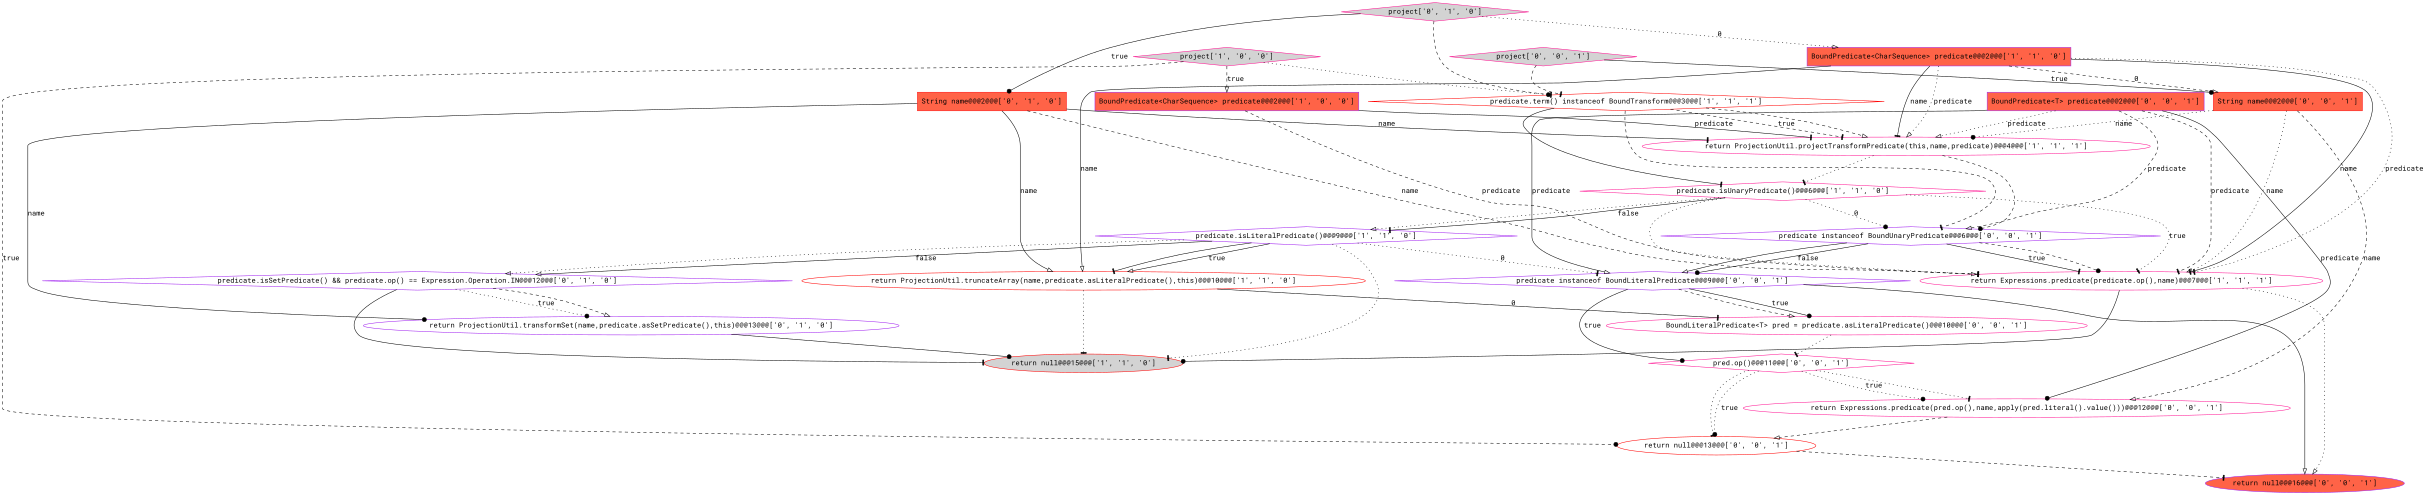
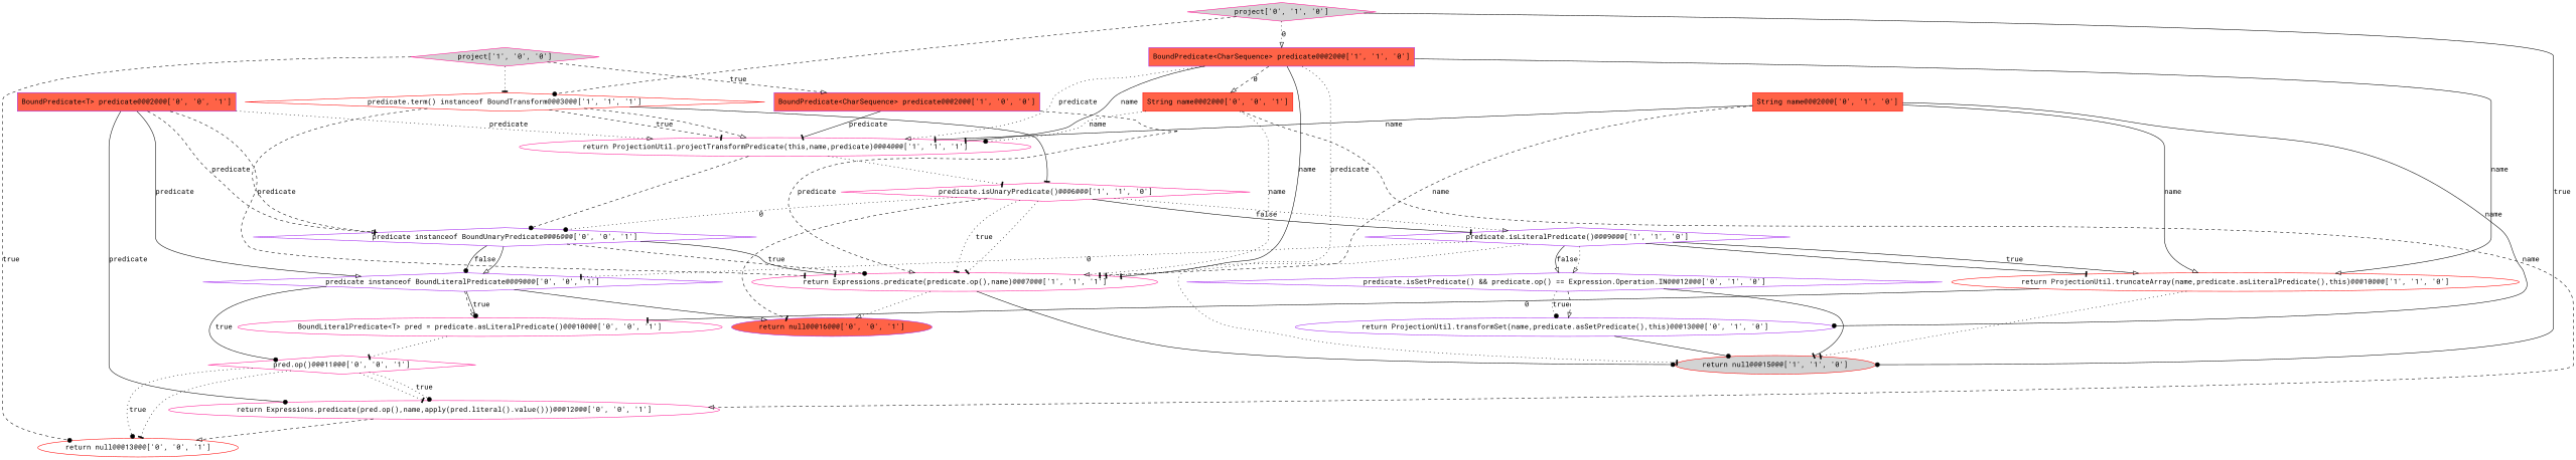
  digraph {
    fontname="Roboto Mono"
    node [color=deeppink fillcolor=white fontname="Roboto Mono" shape=diamond style=filled]
    edge [arrowhead=tee fontname="Roboto Mono" style=solid]
    n1 [label="pred.op()@@@11@@@['0', '0', '1']"]
    n2 [label="return Expressions.predicate(pred.op(),name,apply(pred.literal().value()))@@@12@@@['0', '0', '1']" shape=ellipse]
    n3 [color=red label="return null@@@13@@@['0', '0', '1']" shape=ellipse]
    n4 [color=purple fillcolor=tomato label="return null@@@16@@@['0', '0', '1']" shape=ellipse]
    n5 [color=red fillcolor=tomato label="String name@@@2@@@['0', '0', '1']" shape=box]
    n6 [label="return Expressions.predicate(predicate.op(),name)@@@7@@@['1', '1', '1']" shape=ellipse]
    n7 [label="return ProjectionUtil.projectTransformPredicate(this,name,predicate)@@@4@@@['1', '1', '1']" shape=ellipse]
    n8 [color=red fillcolor=lightgray label="return null@@@15@@@['1', '1', '0']" shape=ellipse]
    n9 [label="predicate.isUnaryPredicate()@@@6@@@['1', '1', '0']"]
    n10 [color=purple label="predicate instanceof BoundUnaryPredicate@@@6@@@['0', '0', '1']"]
    n11 [color=purple label="predicate.isLiteralPredicate()@@@9@@@['1', '1', '0']"]
    n12 [color=red label="return ProjectionUtil.truncateArray(name,predicate.asLiteralPredicate(),this)@@@10@@@['1', '1', '0']" shape=ellipse]
    n13 [color=purple label="predicate instanceof BoundLiteralPredicate@@@9@@@['0', '0', '1']"]
    n14 [color=purple label="predicate.isSetPredicate() && predicate.op() == Expression.Operation.IN@@@12@@@['0', '1', '0']"]
    n15 [label="BoundLiteralPredicate<T> pred = predicate.asLiteralPredicate()@@@10@@@['0', '0', '1']" shape=ellipse]
    n16 [color=purple label="return ProjectionUtil.transformSet(name,predicate.asSetPredicate(),this)@@@13@@@['0', '1', '0']" shape=ellipse]
    n17 [fillcolor=lightgray label="project['1', '0', '0']"]
    n18 [color=purple fillcolor=tomato label="BoundPredicate<CharSequence> predicate@@@2@@@['1', '0', '0']" shape=box]
    n19 [color=red label="predicate.term() instanceof BoundTransform@@@3@@@['1', '1', '1']"]
    n20 [color=purple fillcolor=tomato label="BoundPredicate<CharSequence> predicate@@@2@@@['1', '1', '0']" shape=box]
    n21 [color=red fillcolor=tomato label="String name@@@2@@@['0', '1', '0']" shape=box]
    n22 [fillcolor=lightgray label="project['0', '1', '0']"]
-   n23 [fillcolor=lightgray label="project['0', '0', '1']"]
    n24 [color=purple fillcolor=tomato label="BoundPredicate<T> predicate@@@2@@@['0', '0', '1']" shape=box]
    n1 -> n2 [style=dotted]
    n1 -> n2 [arrowhead=dot label=true style=dotted]
    n1 -> n3 [arrowhead=dot label=true style=dotted]
    n1 -> n3 [style=dotted]
    n2 -> n3 [arrowhead=onormal style=dashed]
-   n3 -> n4 [style=dashed]
+   n9 -> n4 [style=dashed]
    n5 -> n2 [arrowhead=onormal label=name style=dashed]
    n5 -> n6 [arrowhead=onormal label=name style=dotted]
    n5 -> n7 [arrowhead=dot label=name style=dotted]
    n6 -> n4 [arrowhead=onormal style=dotted]
    n6 -> n8 [arrowhead=dot]
    n7 -> n9 [style=dotted]
    n7 -> n10 [arrowhead=dot style=dashed]
    n9 -> n6 [style=dotted]
    n9 -> n6 [label=true style=dotted]
    n9 -> n10 [arrowhead=dot label=0 style=dotted]
    n9 -> n11 [arrowhead=onormal style=dotted]
    n9 -> n11 [label=false]
    n10 -> n6 [label=true]
    n10 -> n6 [arrowhead=dot style=dashed]
    n10 -> n13 [arrowhead=dot label=false]
    n10 -> n13 [arrowhead=onormal]
    n11 -> n8 [style=dotted]
    n11 -> n12 [arrowhead=onormal label=true]
    n11 -> n12
    n11 -> n13 [label=0 style=dotted]
    n11 -> n14 [arrowhead=onormal label=false]
    n11 -> n14 [arrowhead=onormal style=dotted]
    n12 -> n8 [style=dotted]
    n12 -> n15 [label=0]
    n13 -> n1 [arrowhead=dot label=true]
    n13 -> n4 [arrowhead=onormal]
    n13 -> n15 [arrowhead=onormal style=dashed]
    n13 -> n15 [arrowhead=dot label=true]
    n14 -> n8
    n14 -> n16 [arrowhead=dot label=true style=dotted]
    n14 -> n16 [arrowhead=onormal style=dashed]
    n15 -> n1 [style=dotted]
    n16 -> n8 [arrowhead=dot]
    n17 -> n3 [arrowhead=dot label=true style=dashed]
    n17 -> n18 [arrowhead=onormal label=true style=dashed]
    n17 -> n19 [style=dotted]
    n18 -> n6 [arrowhead=onormal label=predicate style=dashed]
    n18 -> n7 [label=predicate]
    n19 -> n7 [label=true style=dashed]
    n19 -> n7 [arrowhead=onormal style=dashed]
    n19 -> n9
    n19 -> n10 [style=dashed]
    n20 -> n5 [arrowhead=onormal label=0 style=dashed]
    n20 -> n6 [label=name]
    n20 -> n6 [label=predicate style=dotted]
    n20 -> n7 [label=name]
    n20 -> n7 [arrowhead=onormal label=predicate style=dotted]
    n20 -> n12 [arrowhead=onormal label=name]
    n21 -> n6 [label=name style=dashed]
    n21 -> n7 [label=name]
    n21 -> n12 [arrowhead=onormal label=name]
    n21 -> n16 [arrowhead=dot label=name]
    n22 -> n19 [arrowhead=dot style=dashed]
    n22 -> n20 [arrowhead=onormal label=0 style=dotted]
-   n22 -> n21 [arrowhead=dot label=true]
-   n23 -> n5 [arrowhead=dot label=true]
-   n23 -> n19 [style=dashed]
+   n22 -> n8 [arrowhead=dot label=true]
    n24 -> n2 [arrowhead=dot label=predicate]
    n24 -> n6 [label=predicate style=dashed]
    n24 -> n7 [arrowhead=onormal label=predicate style=dotted]
    n24 -> n10 [arrowhead=onormal label=predicate style=dashed]
    n24 -> n13 [arrowhead=onormal label=predicate]
  }
